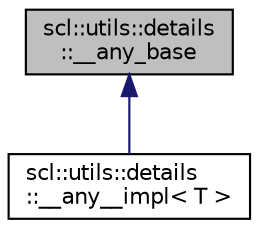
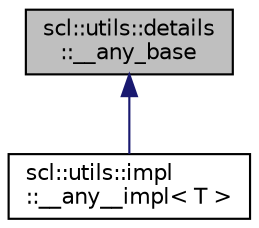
  digraph {
    node [color=black fontname=Helvetica fontsize=10 shape=record style=filled]
    n1 [fillcolor=grey75 fontcolor=black height=0.2 label="scl::utils::details\l::__any_base" width=0.4]
-   n2 [fillcolor=white height=0.2 label="scl::utils::details\l::__any__impl\< T \>" width=0.4]
+   n2 [fillcolor=white height=0.2 label="scl::utils::impl\l::__any__impl\< T \>" width=0.4]
    n1 -> n2 [color=midnightblue dir=back fontname=Helvetica fontsize=10 labelfontname=Helvetica labelfontsize=10 style=solid]
  }
